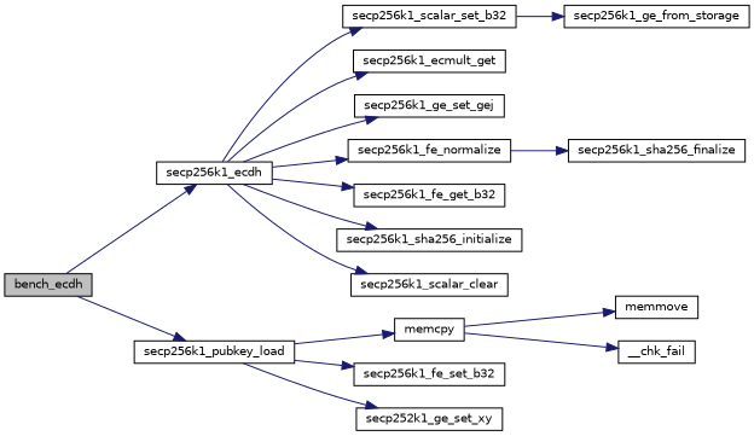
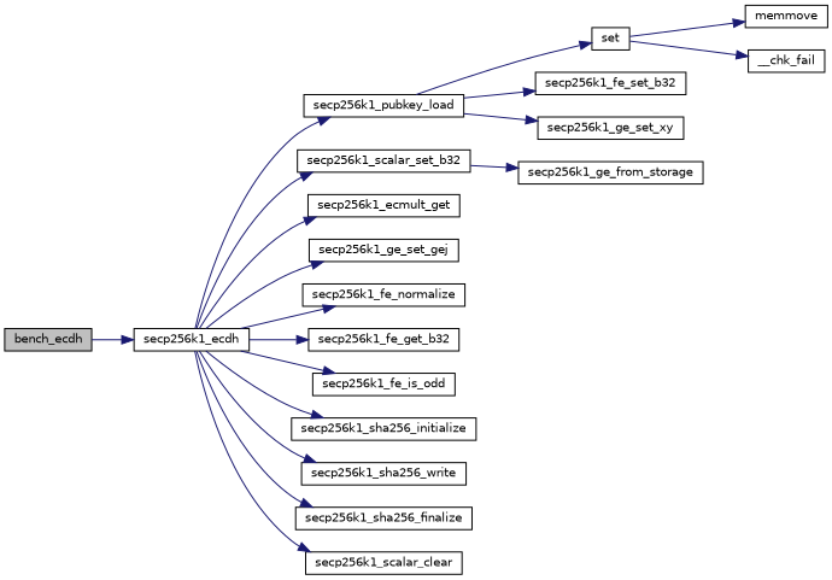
  digraph {
    rankdir=LR
    node [color=black fillcolor=white fontname=Helvetica fontsize=10 shape=record style=filled]
    edge [color=midnightblue fontname=Helvetica fontsize=10 labelfontname=Helvetica labelfontsize=10 style=solid]
    n1 [fillcolor=grey75 fontcolor=black height=0.2 label=bench_ecdh width=0.4]
    n2 [height=0.2 label=secp256k1_ecdh width=0.4]
    n3 [height=0.2 label=secp256k1_pubkey_load width=0.4]
    n4 [height=0.2 label=secp256k1_scalar_set_b32 width=0.4]
    n5 [height=0.2 label=secp256k1_ecmult_get width=0.4]
    n6 [height=0.2 label=secp256k1_ge_set_gej width=0.4]
    n7 [height=0.2 label=secp256k1_fe_normalize width=0.4]
    n8 [height=0.2 label=secp256k1_fe_get_b32 width=0.4]
+   n9 [height=0.2 label=secp256k1_fe_is_odd width=0.4]
    n10 [height=0.2 label=secp256k1_sha256_initialize width=0.4]
+   n11 [height=0.2 label=secp256k1_sha256_write width=0.4]
    n12 [height=0.2 label=secp256k1_sha256_finalize width=0.4]
    n13 [height=0.2 label=secp256k1_scalar_clear width=0.4]
-   n14 [height=0.2 label=memcpy width=0.4]
+   n14 [height=0.2 label=set width=0.4]
    n15 [height=0.2 label=secp256k1_fe_set_b32 width=0.4]
-   n16 [height=0.2 label=secp252k1_ge_set_xy width=0.4]
+   n16 [height=0.2 label=secp256k1_ge_set_xy width=0.4]
    n17 [height=0.2 label=secp256k1_ge_from_storage width=0.4]
    n18 [height=0.2 label=memmove width=0.4]
    n19 [height=0.2 label=__chk_fail width=0.4]
    n1 -> n2
-   n1 -> n3
+   n2 -> n3
    n2 -> n4
    n2 -> n5
    n2 -> n6
    n2 -> n7
    n2 -> n8
+   n2 -> n9
    n2 -> n10
-   n7 -> n12
+   n2 -> n11
+   n2 -> n12
    n2 -> n13
    n3 -> n14
    n3 -> n15
    n3 -> n16
    n4 -> n17
    n14 -> n18
    n14 -> n19
  }
